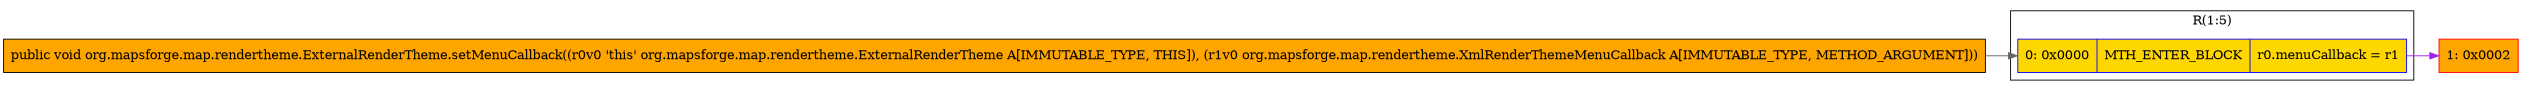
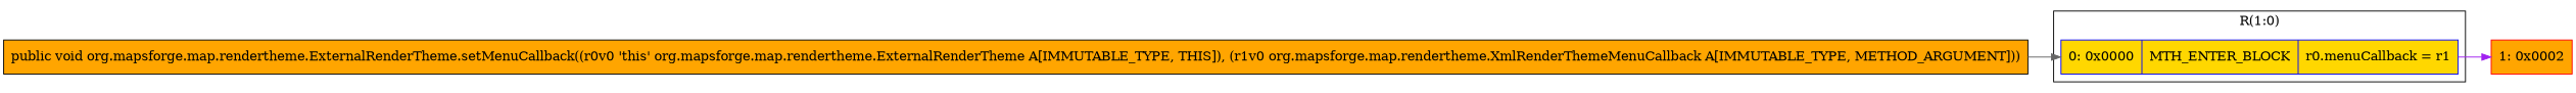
  digraph {
    rankdir=LR
    node [shape=record style=filled fillcolor=orange]
    n1 [color=blue label="{0\:\ 0x0000|MTH_ENTER_BLOCK\l|r0.menuCallback = r1\l}" fillcolor=gold]
    n2 [color=red label="{1\:\ 0x0002}"]
    n3 [label="{public void org.mapsforge.map.rendertheme.ExternalRenderTheme.setMenuCallback((r0v0 'this' org.mapsforge.map.rendertheme.ExternalRenderTheme A[IMMUTABLE_TYPE, THIS]), (r1v0 org.mapsforge.map.rendertheme.XmlRenderThemeMenuCallback A[IMMUTABLE_TYPE, METHOD_ARGUMENT])) }"]
    subgraph cluster_1 {
-     label="R(1:5)"
+     label="R(1:0)"
      n1
    }
    n1 -> n2 [color=purple]
    n3 -> n1 [color=gray40]
  }
